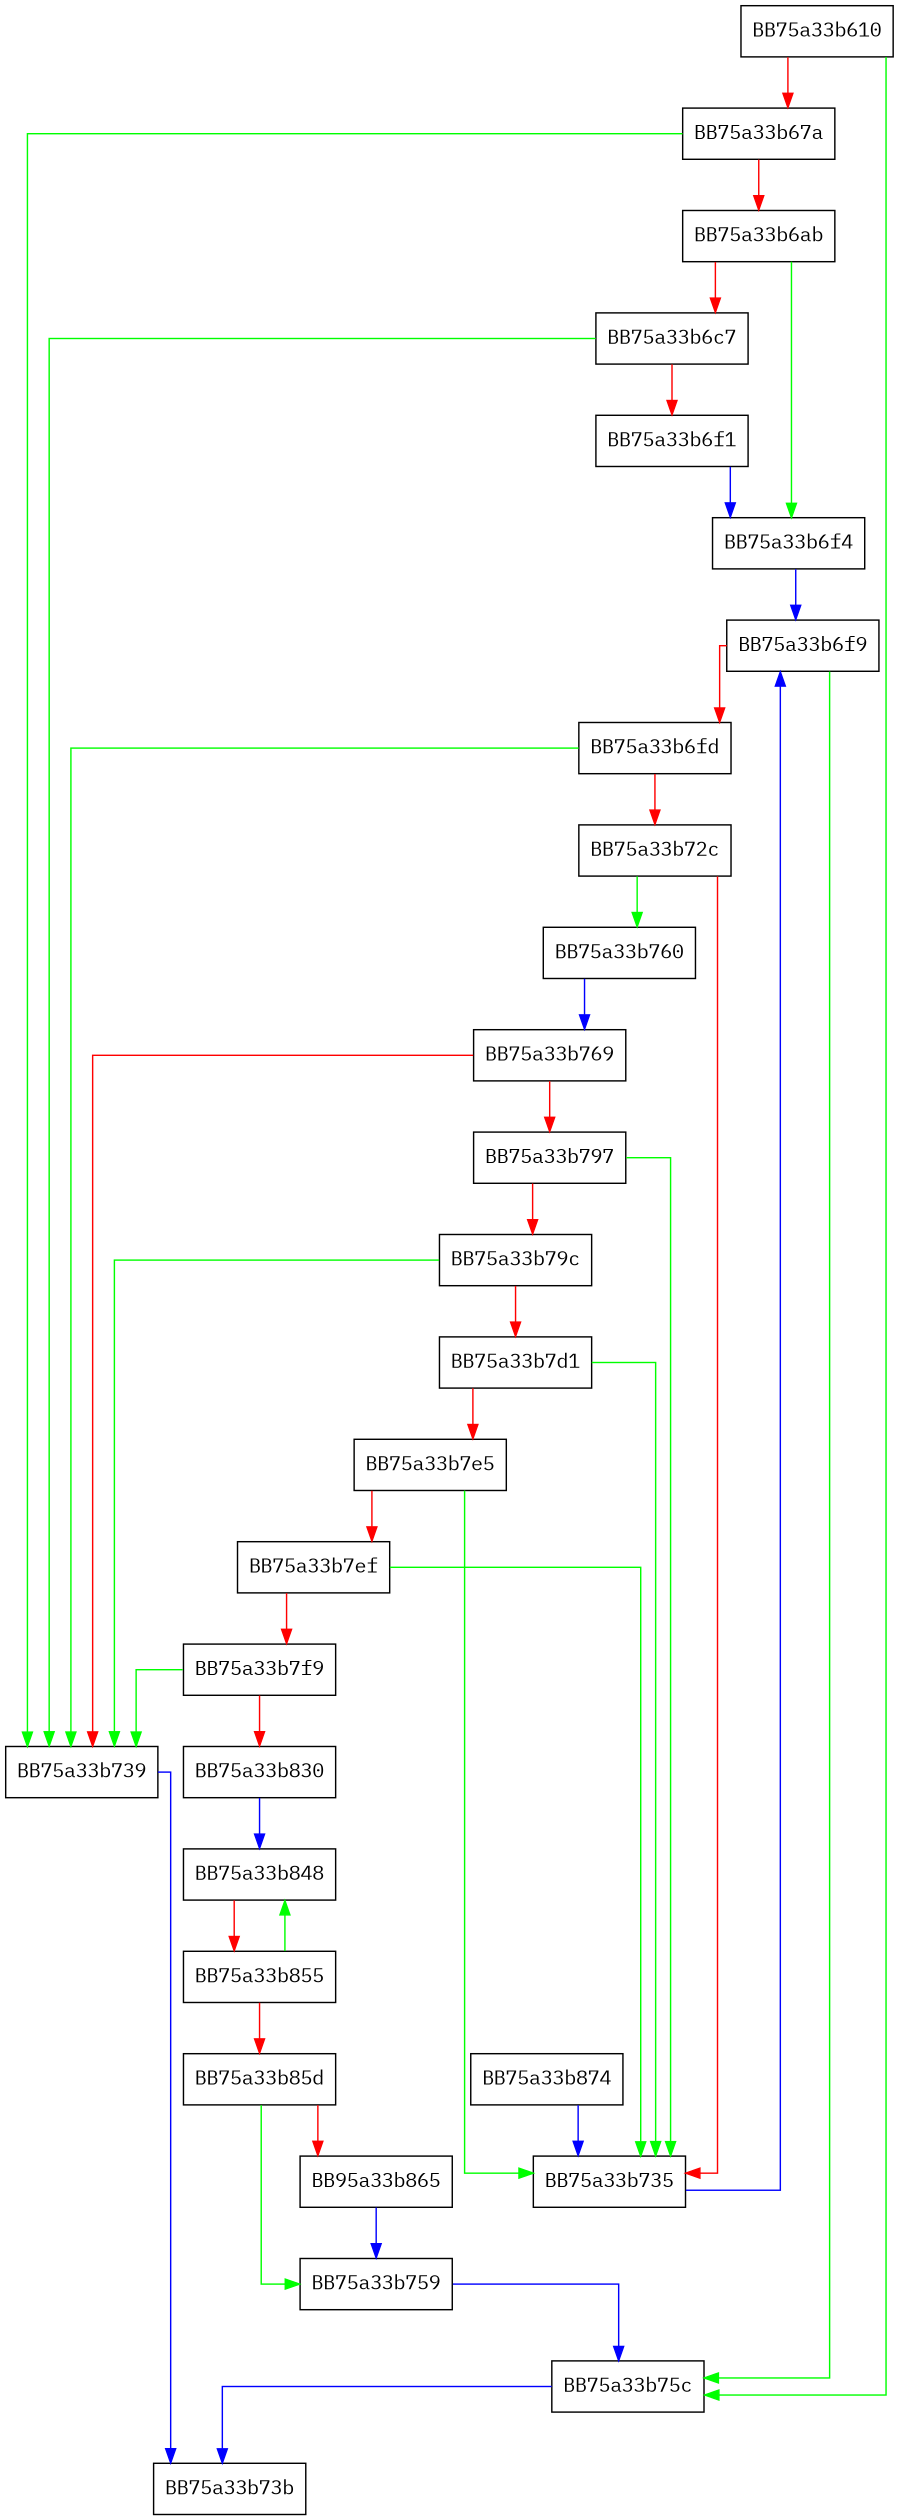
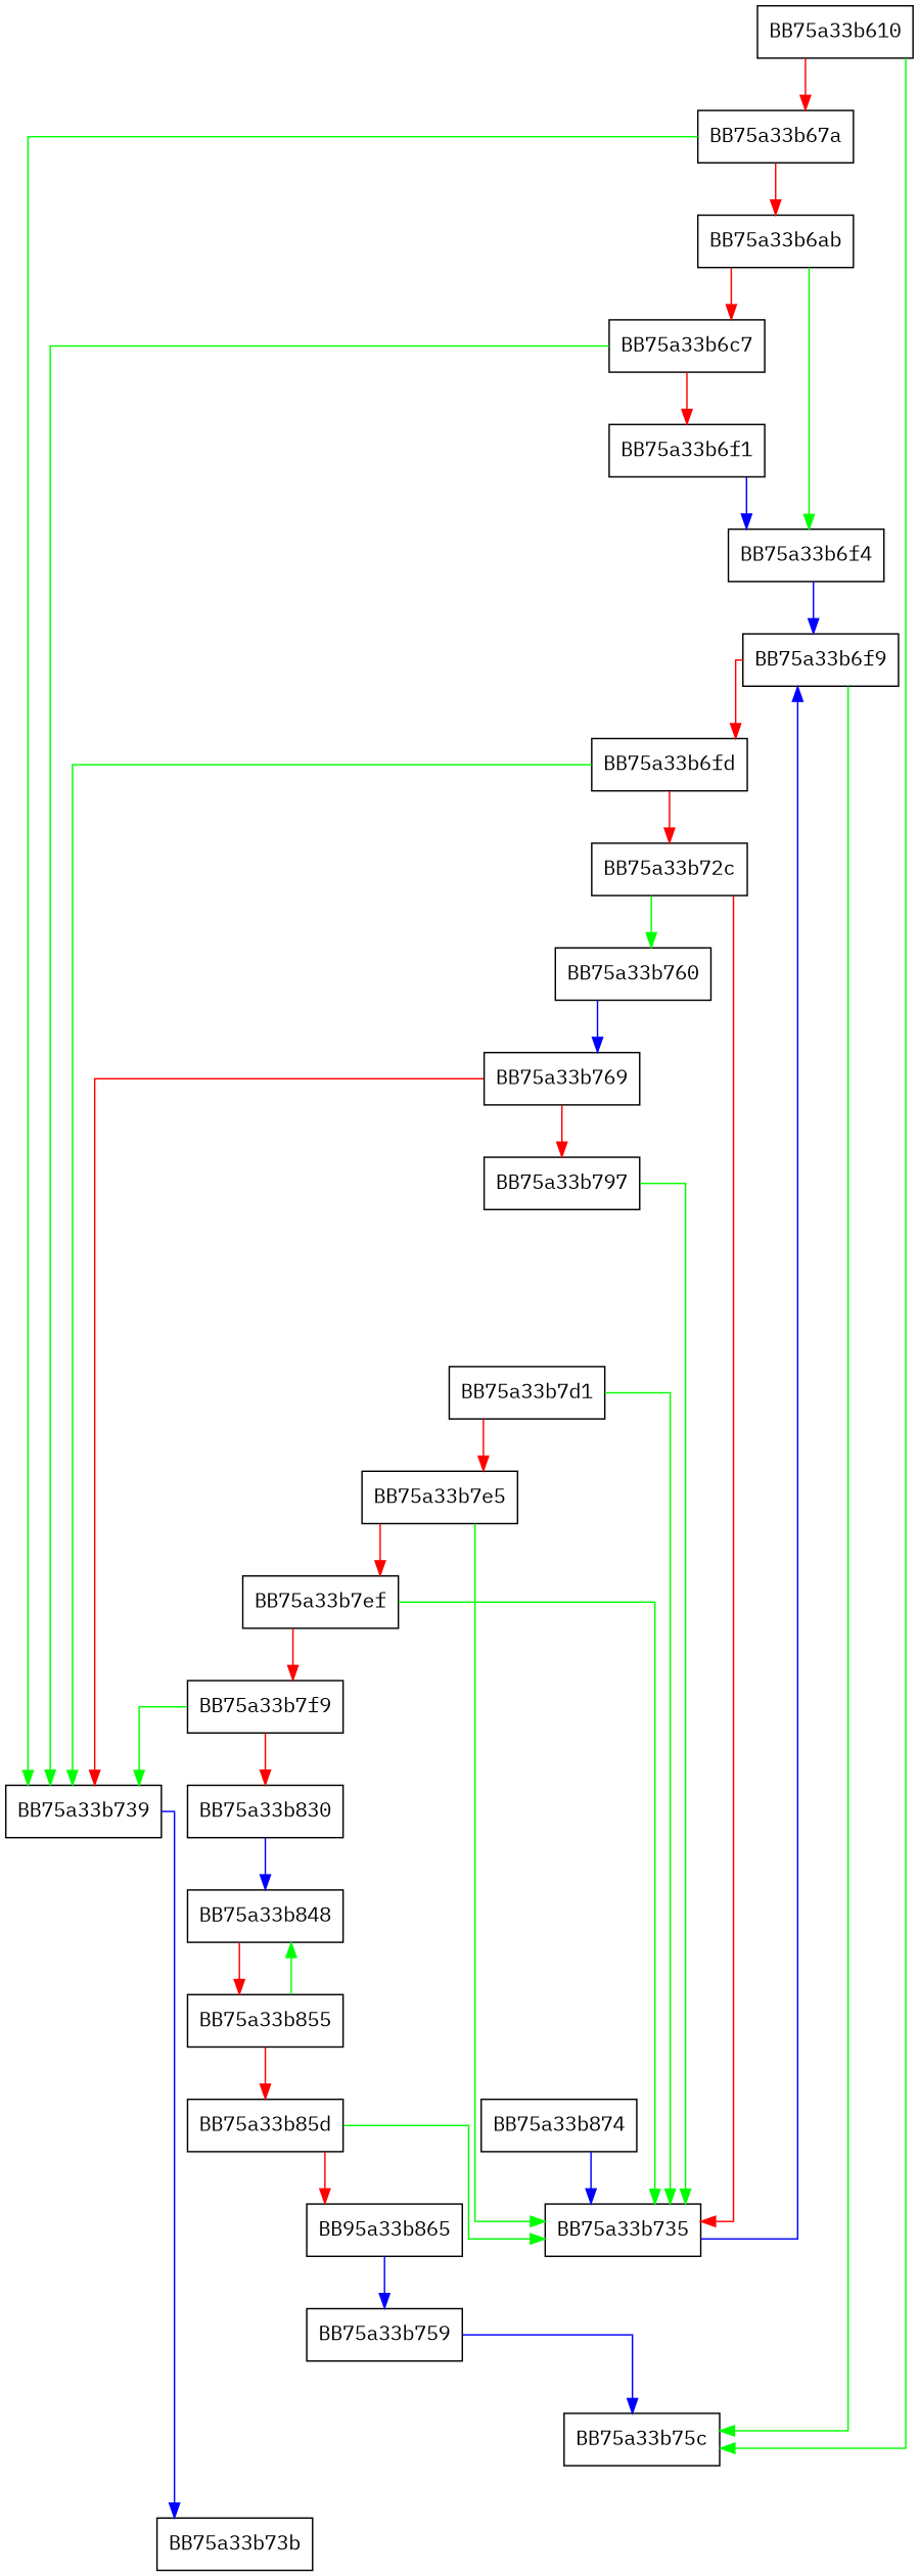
  digraph {
    fontname="IBM Plex Mono"
    splines=ortho
    node [fontname="IBM Plex Mono" shape=box]
    edge [color=red fontname="IBM Plex Mono"]
    n1 [label=BB75a33b610]
    BB75a33b75c
    BB75a33b67a
    BB75a33b73b
    BB75a33b739
    BB75a33b6ab
    BB75a33b6f4
    BB75a33b6c7
    BB75a33b6f9
    BB75a33b6f1
    BB75a33b6fd
    BB75a33b72c
    BB75a33b760
    BB75a33b735
    BB75a33b769
    BB75a33b797
    BB75a33b759
    BB75a33b874
-   BB75a33b79c
    BB75a33b7d1
    BB75a33b7e5
    BB75a33b7ef
    BB75a33b7f9
    BB75a33b830
    BB75a33b848
    BB75a33b855
    BB75a33b85d
    n28 [label=BB95a33b865]
    n1 -> BB75a33b75c [color=green]
    n1 -> BB75a33b67a
-   BB75a33b75c -> BB75a33b73b [color=blue]
    BB75a33b67a -> BB75a33b739 [color=green]
    BB75a33b67a -> BB75a33b6ab
    BB75a33b739 -> BB75a33b73b [color=blue]
    BB75a33b6ab -> BB75a33b6f4 [color=green]
    BB75a33b6ab -> BB75a33b6c7
    BB75a33b6f4 -> BB75a33b6f9 [color=blue]
    BB75a33b6c7 -> BB75a33b739 [color=green]
    BB75a33b6c7 -> BB75a33b6f1
    BB75a33b6f9 -> BB75a33b75c [color=green]
    BB75a33b6f9 -> BB75a33b6fd
    BB75a33b6f1 -> BB75a33b6f4 [color=blue]
    BB75a33b6fd -> BB75a33b739 [color=green]
    BB75a33b6fd -> BB75a33b72c
    BB75a33b72c -> BB75a33b760 [color=green]
    BB75a33b72c -> BB75a33b735
    BB75a33b760 -> BB75a33b769 [color=blue]
    BB75a33b735 -> BB75a33b6f9 [color=blue]
    BB75a33b769 -> BB75a33b739
    BB75a33b769 -> BB75a33b797
    BB75a33b797 -> BB75a33b735 [color=green]
-   BB75a33b797 -> BB75a33b79c
    BB75a33b759 -> BB75a33b75c [color=blue]
    BB75a33b874 -> BB75a33b735 [color=blue]
-   BB75a33b79c -> BB75a33b739 [color=green]
-   BB75a33b79c -> BB75a33b7d1
    BB75a33b7d1 -> BB75a33b735 [color=green]
    BB75a33b7d1 -> BB75a33b7e5
    BB75a33b7e5 -> BB75a33b735 [color=green]
    BB75a33b7e5 -> BB75a33b7ef
    BB75a33b7ef -> BB75a33b735 [color=green]
    BB75a33b7ef -> BB75a33b7f9
    BB75a33b7f9 -> BB75a33b739 [color=green]
    BB75a33b7f9 -> BB75a33b830
    BB75a33b830 -> BB75a33b848 [color=blue]
    BB75a33b848 -> BB75a33b855
    BB75a33b855 -> BB75a33b848 [color=green]
    BB75a33b855 -> BB75a33b85d
-   BB75a33b85d -> BB75a33b759 [color=green]
+   BB75a33b85d -> BB75a33b735 [color=green]
    BB75a33b85d -> n28
    n28 -> BB75a33b759 [color=blue]
  }
